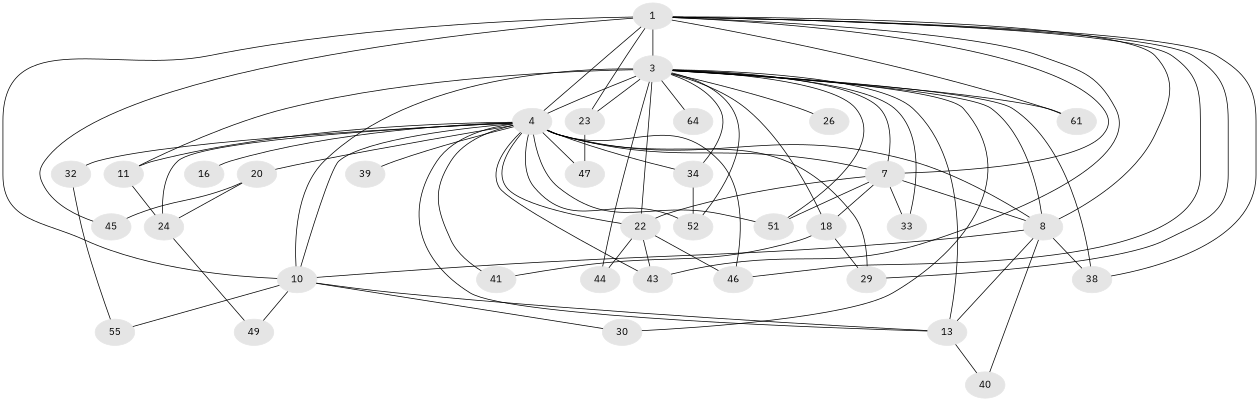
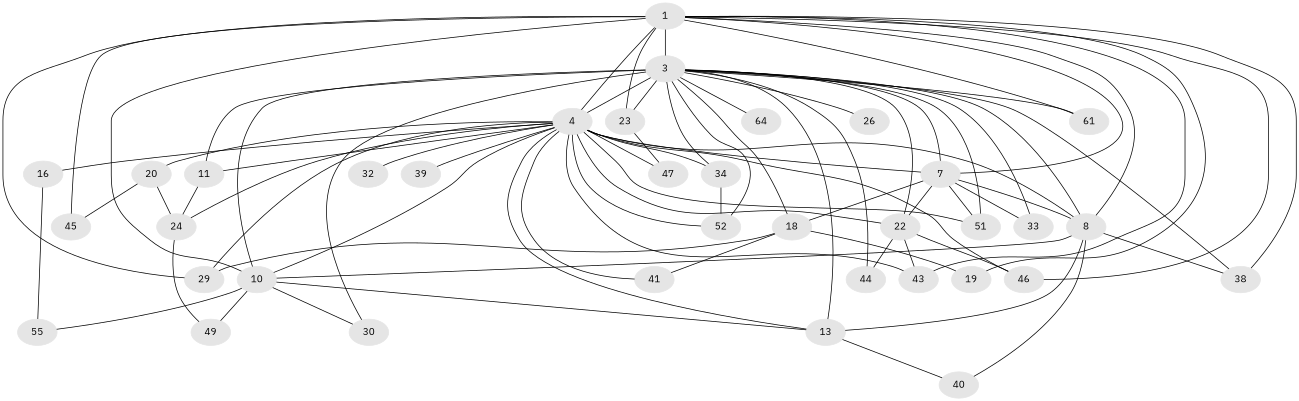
  graph {
    fontname="IBM Plex Sans"
    node [color=gray90 fontname="IBM Plex Sans" style=filled]
    edge [fontname="IBM Plex Sans"]
    1 [super="+2"]
    3 [super="+35+6+60+31"]
    4 [super="+9+62+58+17+25"]
    7 [super="+12"]
    8
    10 [super="+48"]
+   19
    23
    29
    38
    43 [super="+59"]
    45
    46
    61
    11
    13 [super="+15"]
    18 [super="+68+36"]
    22 [super="+54"]
    26
    30
    33
    34
    44
    51 [super="+70"]
    52 [super="+73+66"]
    64
    16
    20
    24 [super="+41"]
    32 [super="+53"]
    39
    n32 [label=41]
    47
    40
    49
    55
    1 -- 3 [weight=8]
    1 -- 4 [weight=8]
    1 -- 7 [weight=4]
    1 -- 8 [weight=3]
    1 -- 10 [weight=4]
+   1 -- 19
    1 -- 23 [weight=2]
    1 -- 29
    1 -- 38
    1 -- 43
    1 -- 45
    1 -- 46
    1 -- 61
    3 -- 4 [weight=8]
    3 -- 7 [weight=2]
    3 -- 8 [weight=2]
    3 -- 10 [weight=4]
    3 -- 23
    3 -- 38
    3 -- 61
    3 -- 11
    3 -- 13
    3 -- 18 [weight=2]
    3 -- 22 [weight=2]
    3 -- 26 [weight=2]
    3 -- 30
    3 -- 33
    3 -- 34
    3 -- 44
    3 -- 51
    3 -- 52
    3 -- 64
    4 -- 7 [weight=2]
    4 -- 8 [weight=3]
    4 -- 10 [weight=4]
    4 -- 29
    4 -- 43
    4 -- 46
    4 -- 11
    4 -- 13
    4 -- 22
    4 -- 34
    4 -- 51
    4 -- 52
    4 -- 16 [weight=2]
    4 -- 20
    4 -- 24 [weight=2]
    4 -- 32 [weight=3]
    4 -- 39 [weight=2]
    4 -- n32
    4 -- 47
    7 -- 8
    7 -- 18
    7 -- 22
    7 -- 33
    7 -- 51
    8 -- 10
    8 -- 38
    8 -- 13
    8 -- 40
    10 -- 13
    10 -- 30
    10 -- 49
    10 -- 55
    23 -- 47
    11 -- 24
    13 -- 40
+   18 -- 19
    18 -- 29
    18 -- n32
    22 -- 43
    22 -- 46
    22 -- 44
    34 -- 52
    20 -- 45
    20 -- 24
    24 -- 49
-   32 -- 55
+   16 -- 55
  }
